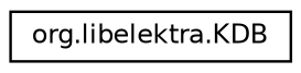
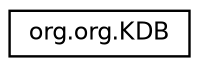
  digraph {
    rankdir=LR
-   n1 [color=black fillcolor=white fontname=Helvetica fontsize=10 height=0.2 label="org.libelektra.KDB" shape=record style=filled width=0.4]
+   n1 [color=black fillcolor=white fontname=Helvetica fontsize=10 height=0.2 label="org.org.KDB" shape=record style=filled width=0.4]
  }
